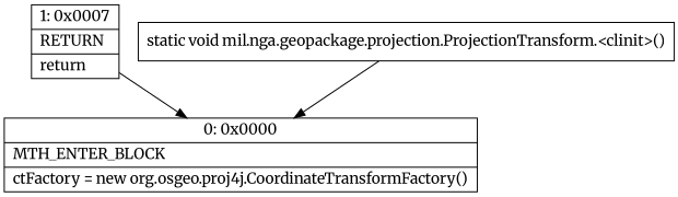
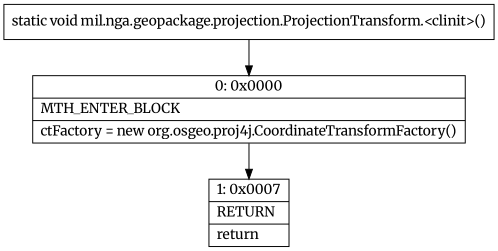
  digraph {
    fontname=Merriweather
    node [shape=record fontname=Merriweather]
    edge [fontname=Merriweather]
    n1 [label="{0\:\ 0x0000|MTH_ENTER_BLOCK\l|ctFactory = new org.osgeo.proj4j.CoordinateTransformFactory()\l}"]
    n2 [label="{1\:\ 0x0007|RETURN\l|return\l}"]
    n3 [label="{static void mil.nga.geopackage.projection.ProjectionTransform.\<clinit\>() }"]
-   n2 -> n1
+   n1 -> n2
    n3 -> n1
  }
